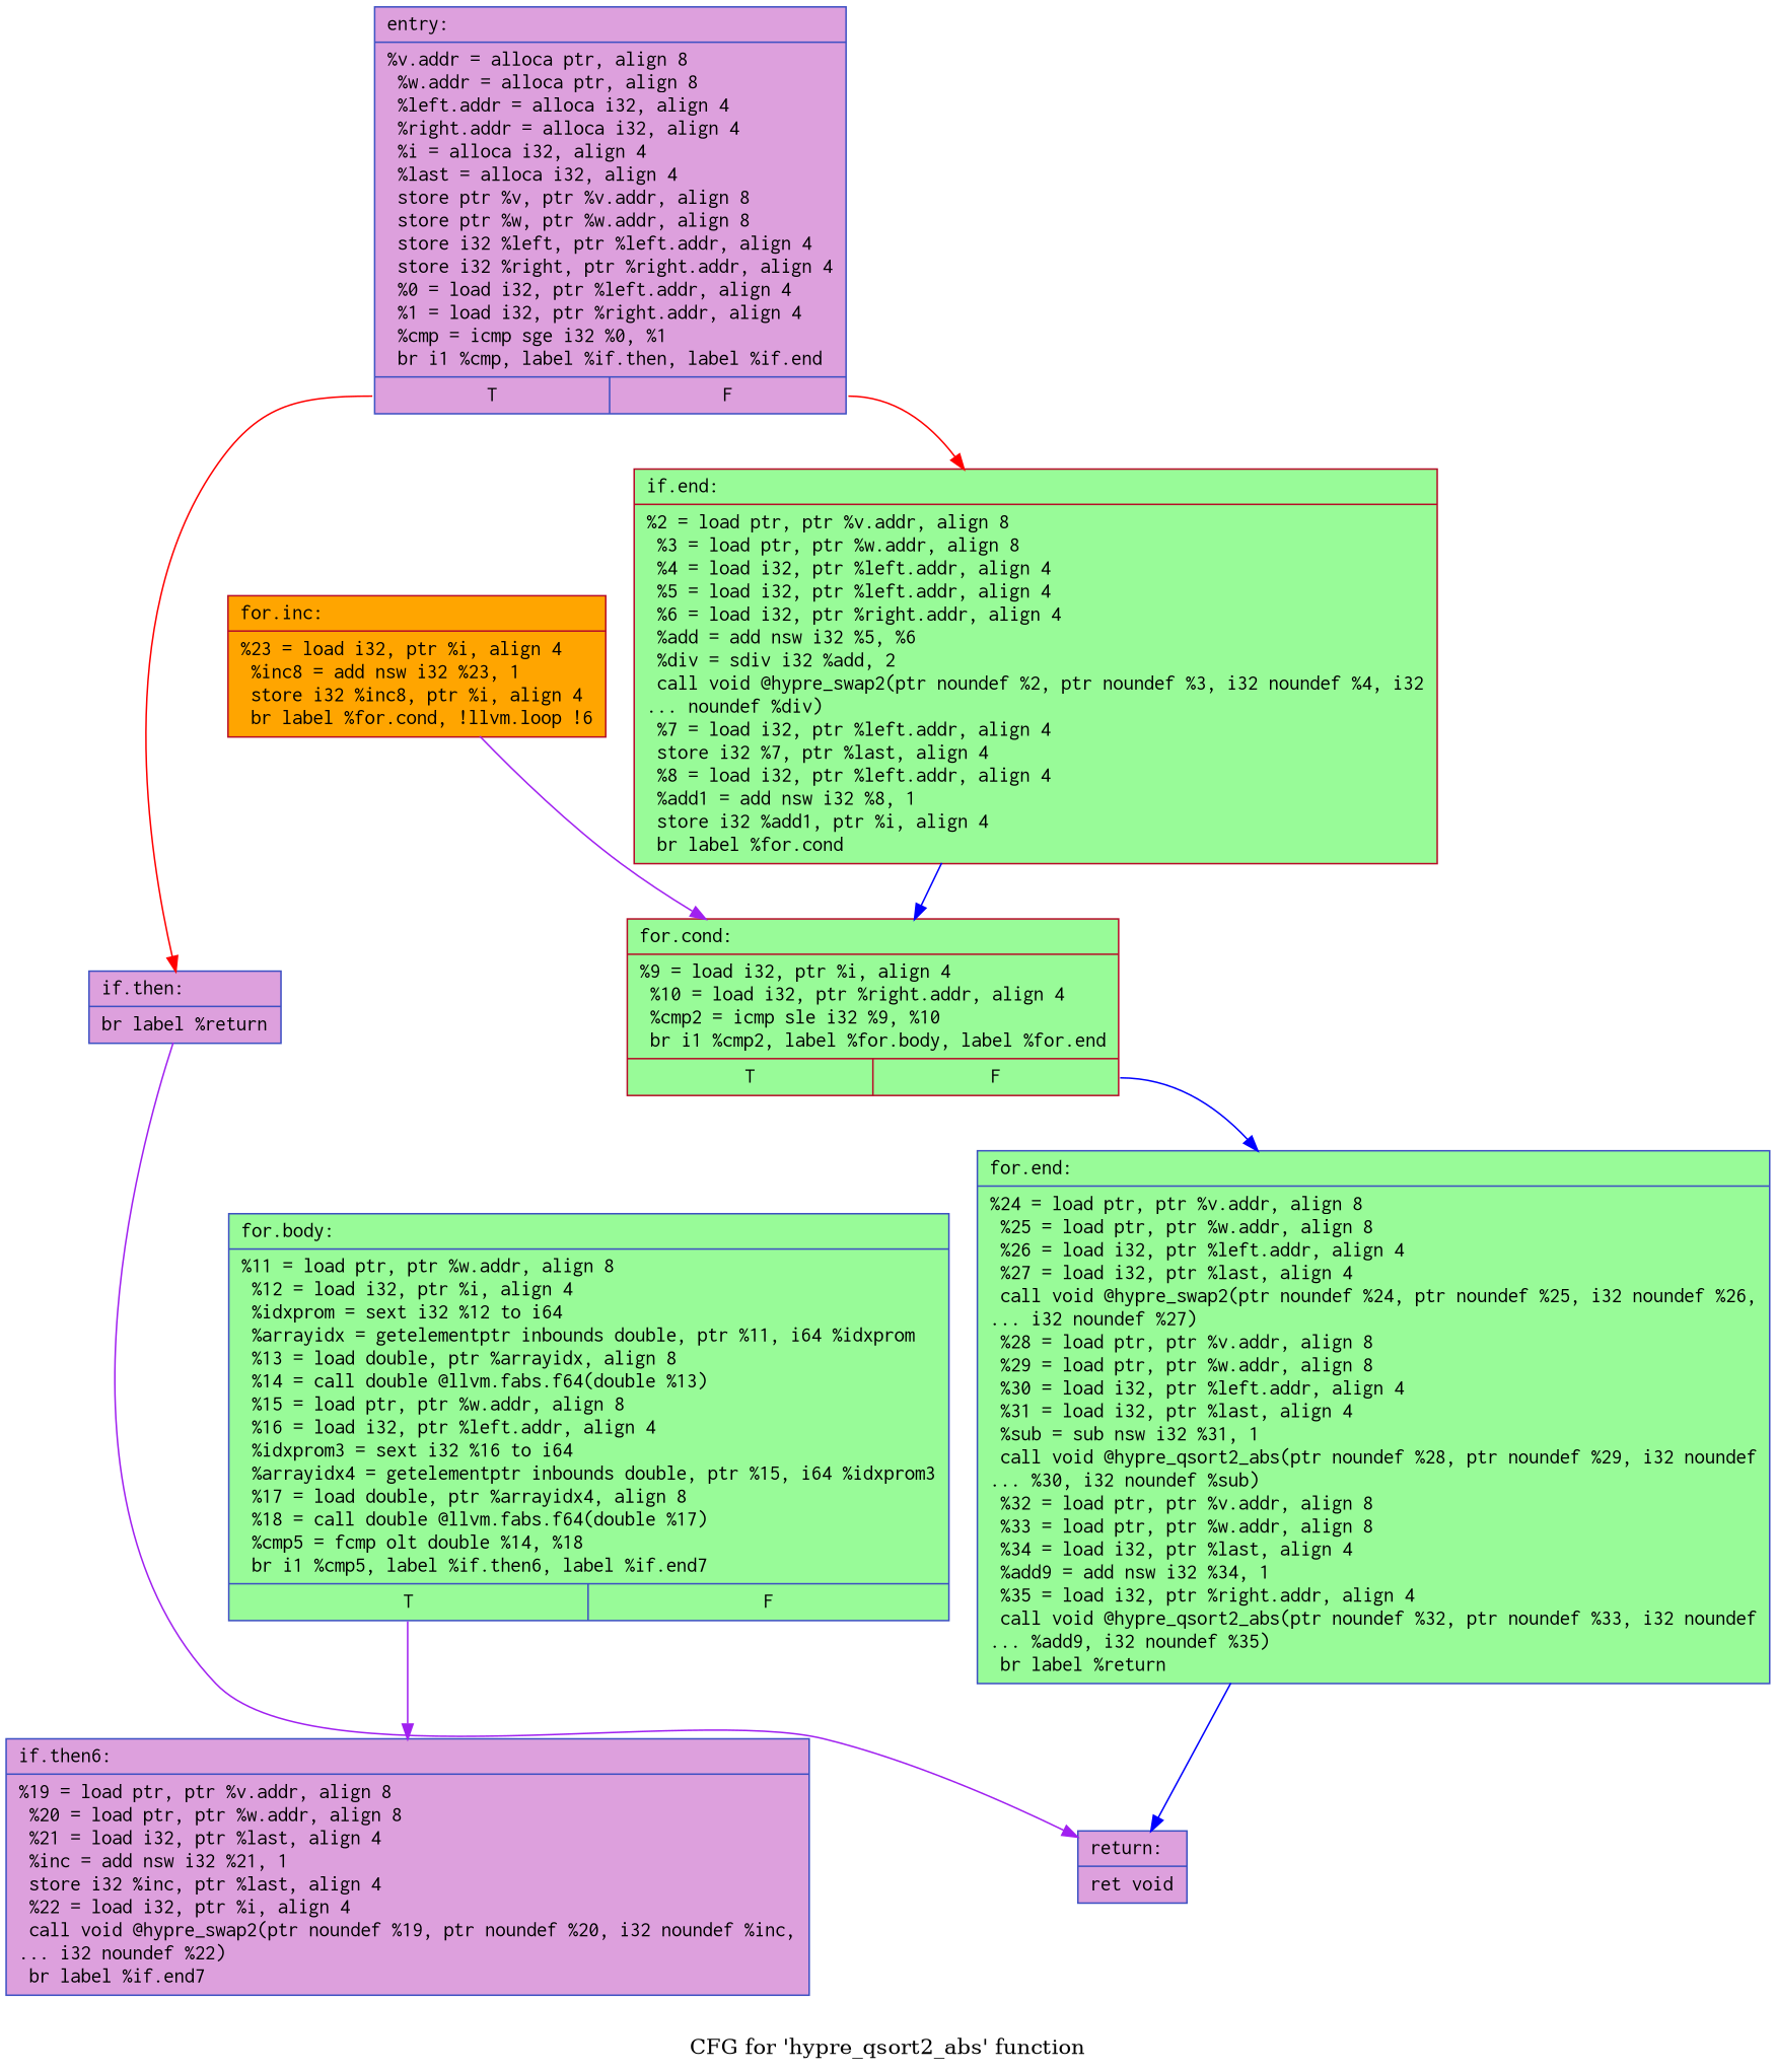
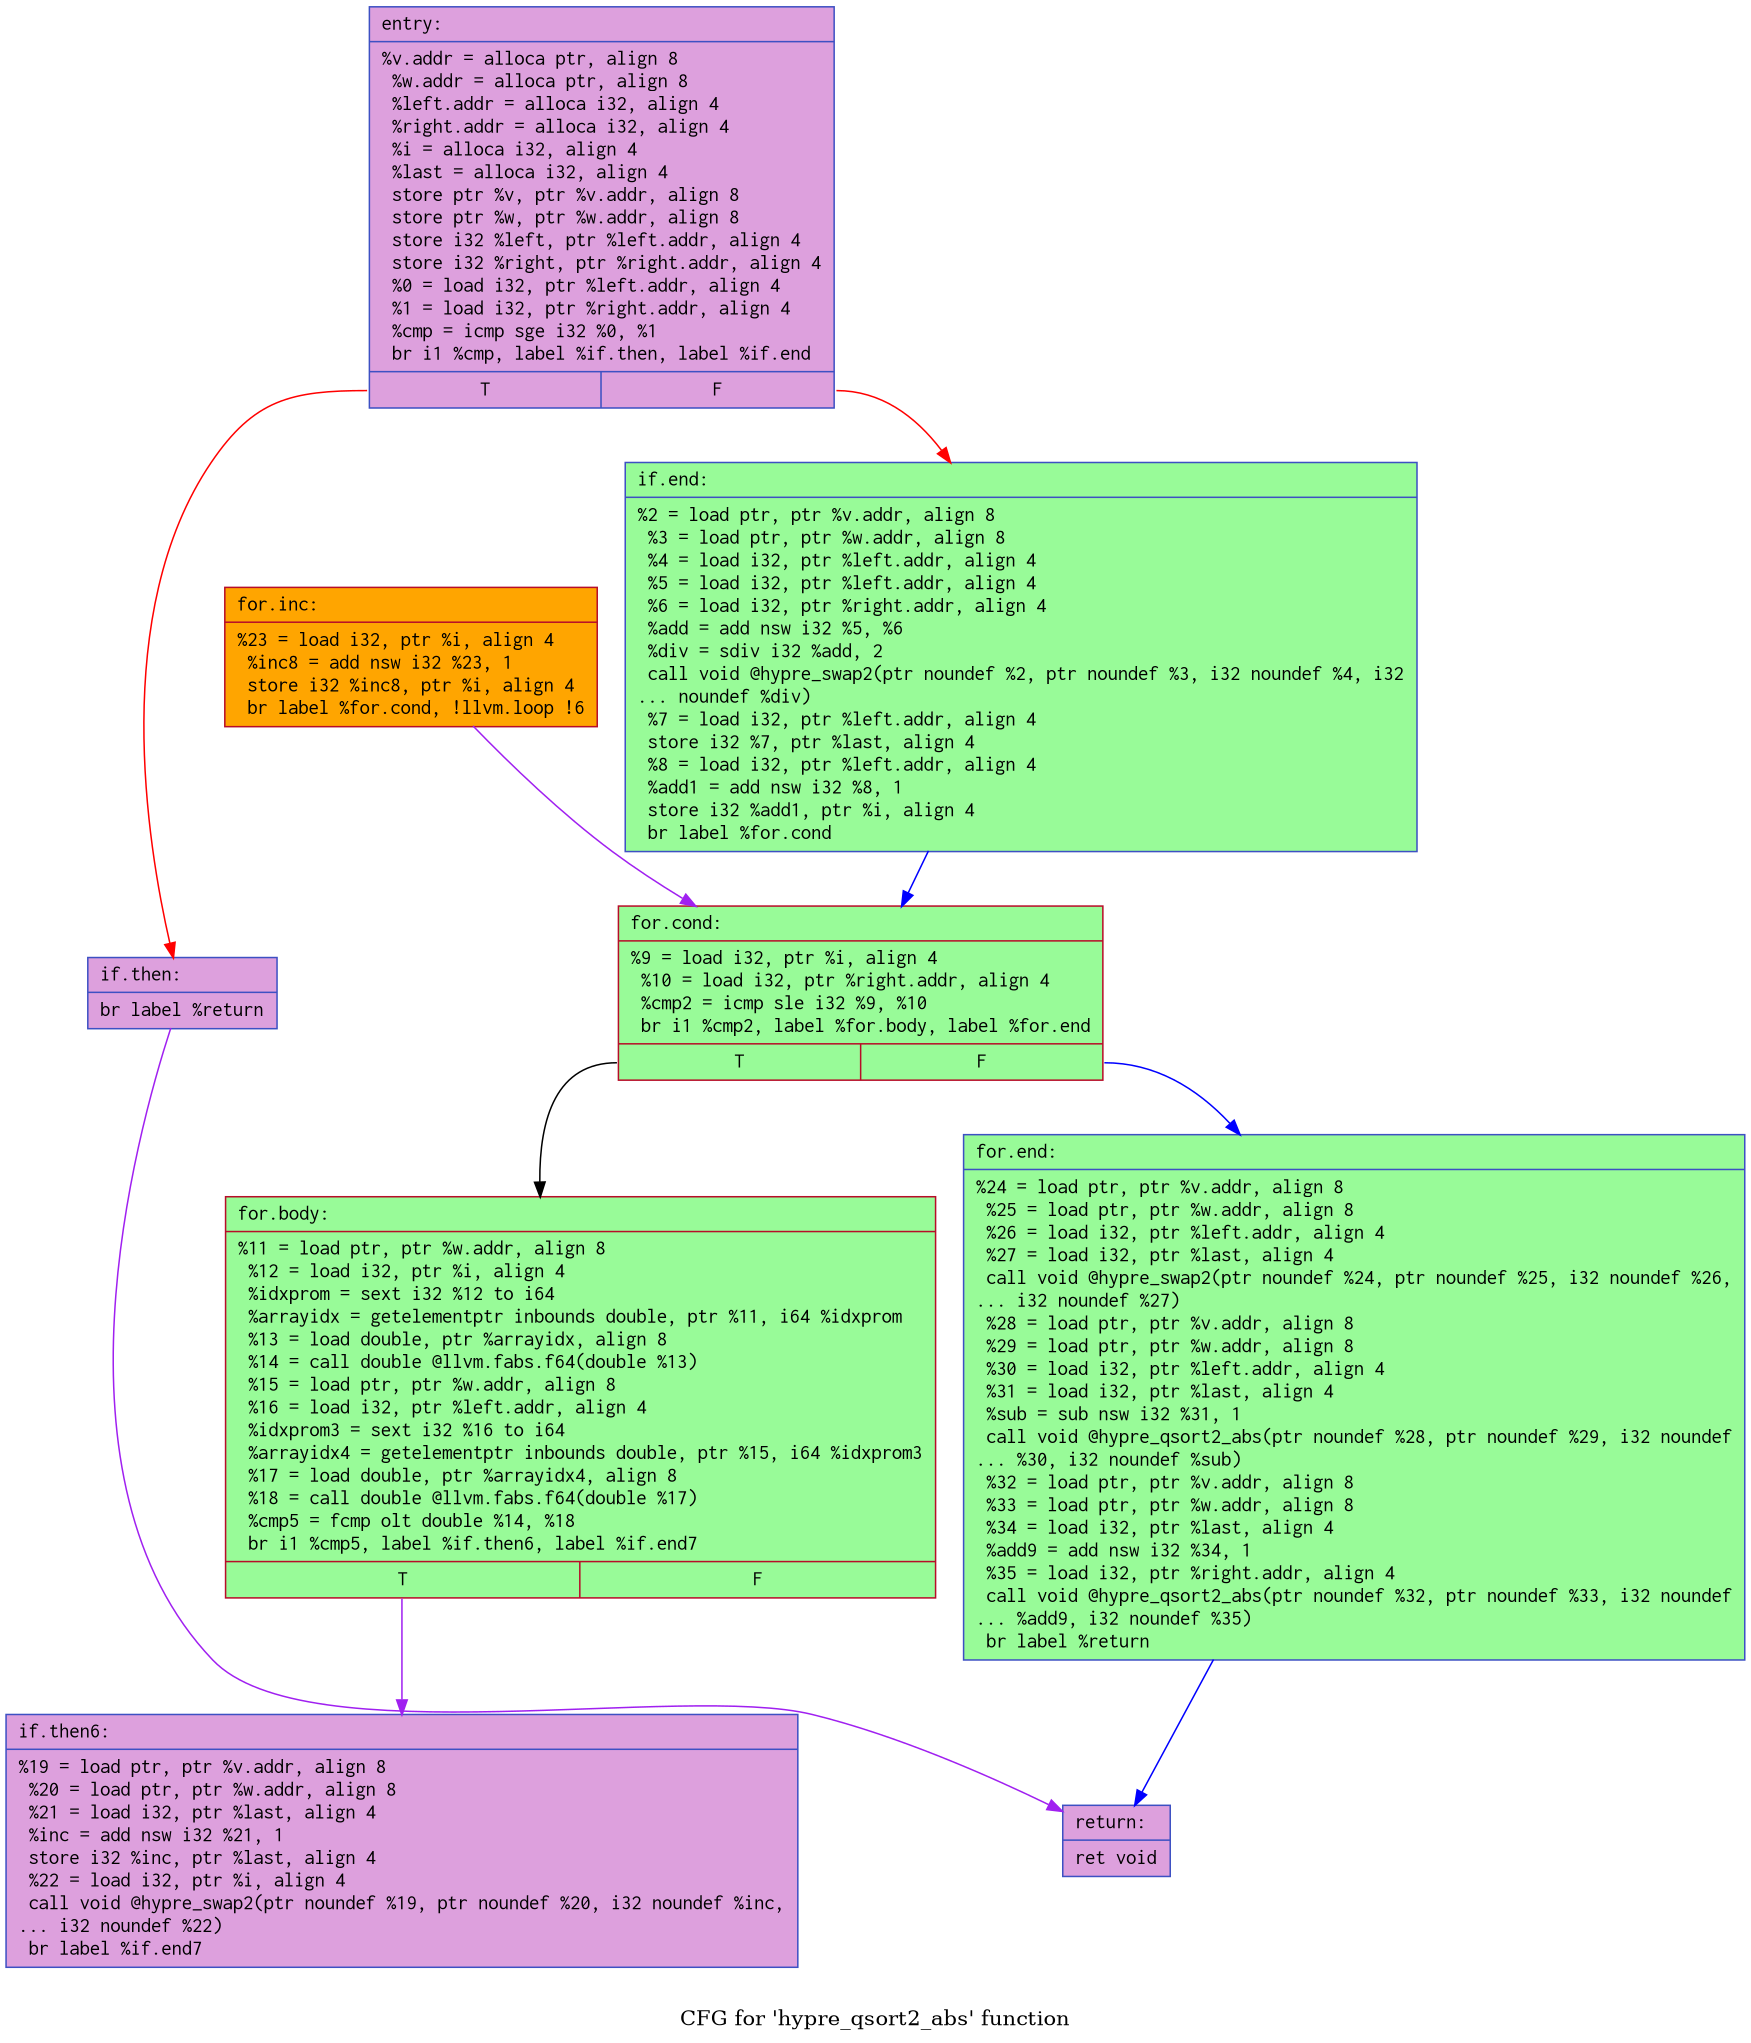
  digraph {
    label="CFG for 'hypre_qsort2_abs' function"
    node [color="#3d50c3ff" fillcolor=plum fontname=Courier shape=record style=filled]
    edge [color=purple]
    n1 [label="{entry:\l|  %v.addr = alloca ptr, align 8\l  %w.addr = alloca ptr, align 8\l  %left.addr = alloca i32, align 4\l  %right.addr = alloca i32, align 4\l  %i = alloca i32, align 4\l  %last = alloca i32, align 4\l  store ptr %v, ptr %v.addr, align 8\l  store ptr %w, ptr %w.addr, align 8\l  store i32 %left, ptr %left.addr, align 4\l  store i32 %right, ptr %right.addr, align 4\l  %0 = load i32, ptr %left.addr, align 4\l  %1 = load i32, ptr %right.addr, align 4\l  %cmp = icmp sge i32 %0, %1\l  br i1 %cmp, label %if.then, label %if.end\l|{<s0>T|<s1>F}}"]
    n2 [label="{if.then:\l|  br label %return\l}"]
-   n3 [color="#b70d28ff" fillcolor=palegreen label="{if.end:\l|  %2 = load ptr, ptr %v.addr, align 8\l  %3 = load ptr, ptr %w.addr, align 8\l  %4 = load i32, ptr %left.addr, align 4\l  %5 = load i32, ptr %left.addr, align 4\l  %6 = load i32, ptr %right.addr, align 4\l  %add = add nsw i32 %5, %6\l  %div = sdiv i32 %add, 2\l  call void @hypre_swap2(ptr noundef %2, ptr noundef %3, i32 noundef %4, i32\l... noundef %div)\l  %7 = load i32, ptr %left.addr, align 4\l  store i32 %7, ptr %last, align 4\l  %8 = load i32, ptr %left.addr, align 4\l  %add1 = add nsw i32 %8, 1\l  store i32 %add1, ptr %i, align 4\l  br label %for.cond\l}"]
+   n3 [fillcolor=palegreen label="{if.end:\l|  %2 = load ptr, ptr %v.addr, align 8\l  %3 = load ptr, ptr %w.addr, align 8\l  %4 = load i32, ptr %left.addr, align 4\l  %5 = load i32, ptr %left.addr, align 4\l  %6 = load i32, ptr %right.addr, align 4\l  %add = add nsw i32 %5, %6\l  %div = sdiv i32 %add, 2\l  call void @hypre_swap2(ptr noundef %2, ptr noundef %3, i32 noundef %4, i32\l... noundef %div)\l  %7 = load i32, ptr %left.addr, align 4\l  store i32 %7, ptr %last, align 4\l  %8 = load i32, ptr %left.addr, align 4\l  %add1 = add nsw i32 %8, 1\l  store i32 %add1, ptr %i, align 4\l  br label %for.cond\l}"]
    n4 [label="{return:\l|  ret void\l}"]
    n5 [color="#b70d28ff" fillcolor=palegreen label="{for.cond:\l|  %9 = load i32, ptr %i, align 4\l  %10 = load i32, ptr %right.addr, align 4\l  %cmp2 = icmp sle i32 %9, %10\l  br i1 %cmp2, label %for.body, label %for.end\l|{<s0>T|<s1>F}}"]
-   n6 [fillcolor=palegreen label="{for.body:\l|  %11 = load ptr, ptr %w.addr, align 8\l  %12 = load i32, ptr %i, align 4\l  %idxprom = sext i32 %12 to i64\l  %arrayidx = getelementptr inbounds double, ptr %11, i64 %idxprom\l  %13 = load double, ptr %arrayidx, align 8\l  %14 = call double @llvm.fabs.f64(double %13)\l  %15 = load ptr, ptr %w.addr, align 8\l  %16 = load i32, ptr %left.addr, align 4\l  %idxprom3 = sext i32 %16 to i64\l  %arrayidx4 = getelementptr inbounds double, ptr %15, i64 %idxprom3\l  %17 = load double, ptr %arrayidx4, align 8\l  %18 = call double @llvm.fabs.f64(double %17)\l  %cmp5 = fcmp olt double %14, %18\l  br i1 %cmp5, label %if.then6, label %if.end7\l|{<s0>T|<s1>F}}"]
+   n6 [color="#b70d28ff" fillcolor=palegreen label="{for.body:\l|  %11 = load ptr, ptr %w.addr, align 8\l  %12 = load i32, ptr %i, align 4\l  %idxprom = sext i32 %12 to i64\l  %arrayidx = getelementptr inbounds double, ptr %11, i64 %idxprom\l  %13 = load double, ptr %arrayidx, align 8\l  %14 = call double @llvm.fabs.f64(double %13)\l  %15 = load ptr, ptr %w.addr, align 8\l  %16 = load i32, ptr %left.addr, align 4\l  %idxprom3 = sext i32 %16 to i64\l  %arrayidx4 = getelementptr inbounds double, ptr %15, i64 %idxprom3\l  %17 = load double, ptr %arrayidx4, align 8\l  %18 = call double @llvm.fabs.f64(double %17)\l  %cmp5 = fcmp olt double %14, %18\l  br i1 %cmp5, label %if.then6, label %if.end7\l|{<s0>T|<s1>F}}"]
    n7 [fillcolor=palegreen label="{for.end:\l|  %24 = load ptr, ptr %v.addr, align 8\l  %25 = load ptr, ptr %w.addr, align 8\l  %26 = load i32, ptr %left.addr, align 4\l  %27 = load i32, ptr %last, align 4\l  call void @hypre_swap2(ptr noundef %24, ptr noundef %25, i32 noundef %26,\l... i32 noundef %27)\l  %28 = load ptr, ptr %v.addr, align 8\l  %29 = load ptr, ptr %w.addr, align 8\l  %30 = load i32, ptr %left.addr, align 4\l  %31 = load i32, ptr %last, align 4\l  %sub = sub nsw i32 %31, 1\l  call void @hypre_qsort2_abs(ptr noundef %28, ptr noundef %29, i32 noundef\l... %30, i32 noundef %sub)\l  %32 = load ptr, ptr %v.addr, align 8\l  %33 = load ptr, ptr %w.addr, align 8\l  %34 = load i32, ptr %last, align 4\l  %add9 = add nsw i32 %34, 1\l  %35 = load i32, ptr %right.addr, align 4\l  call void @hypre_qsort2_abs(ptr noundef %32, ptr noundef %33, i32 noundef\l... %add9, i32 noundef %35)\l  br label %return\l}"]
    n8 [label="{if.then6:\l|  %19 = load ptr, ptr %v.addr, align 8\l  %20 = load ptr, ptr %w.addr, align 8\l  %21 = load i32, ptr %last, align 4\l  %inc = add nsw i32 %21, 1\l  store i32 %inc, ptr %last, align 4\l  %22 = load i32, ptr %i, align 4\l  call void @hypre_swap2(ptr noundef %19, ptr noundef %20, i32 noundef %inc,\l... i32 noundef %22)\l  br label %if.end7\l}"]
    n9 [color="#b70d28ff" fillcolor=orange label="{for.inc:\l|  %23 = load i32, ptr %i, align 4\l  %inc8 = add nsw i32 %23, 1\l  store i32 %inc8, ptr %i, align 4\l  br label %for.cond, !llvm.loop !6\l}"]
    n1 -> n2 [color=red tailport=s0]
    n1 -> n3 [color=red tailport=s1]
    n2 -> n4
    n3 -> n5 [color=blue]
+   n5 -> n6 [color=black tailport=s0]
    n5 -> n7 [color=blue tailport=s1]
    n6 -> n8 [tailport=s0]
    n7 -> n4 [color=blue]
    n9 -> n5
  }
